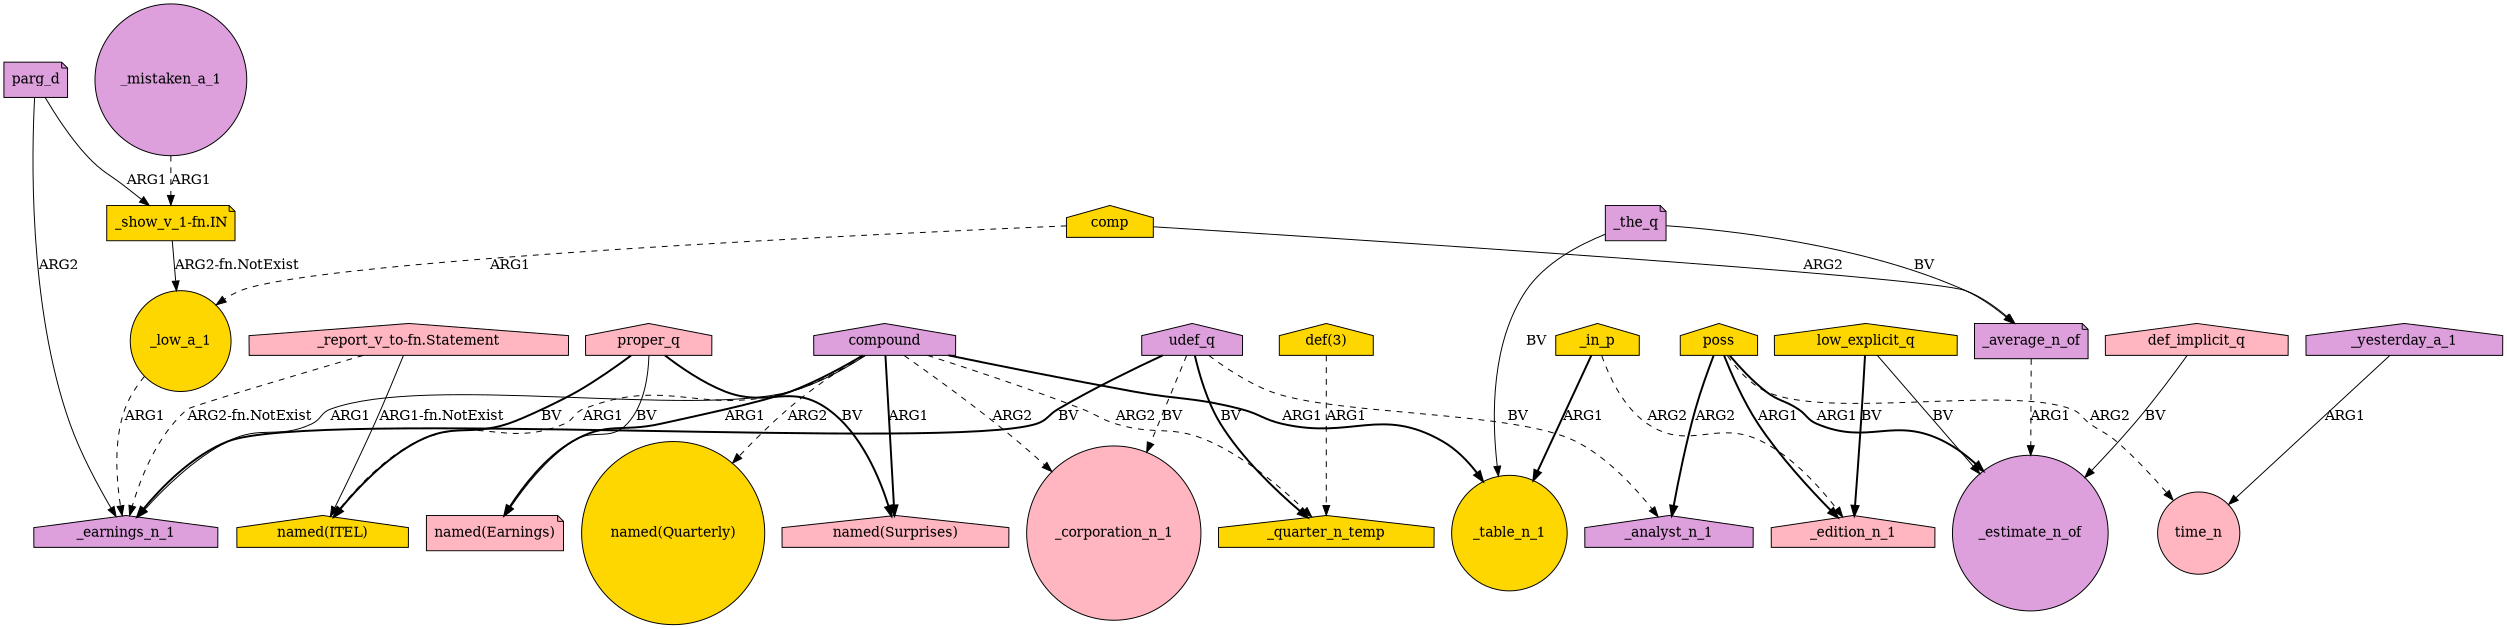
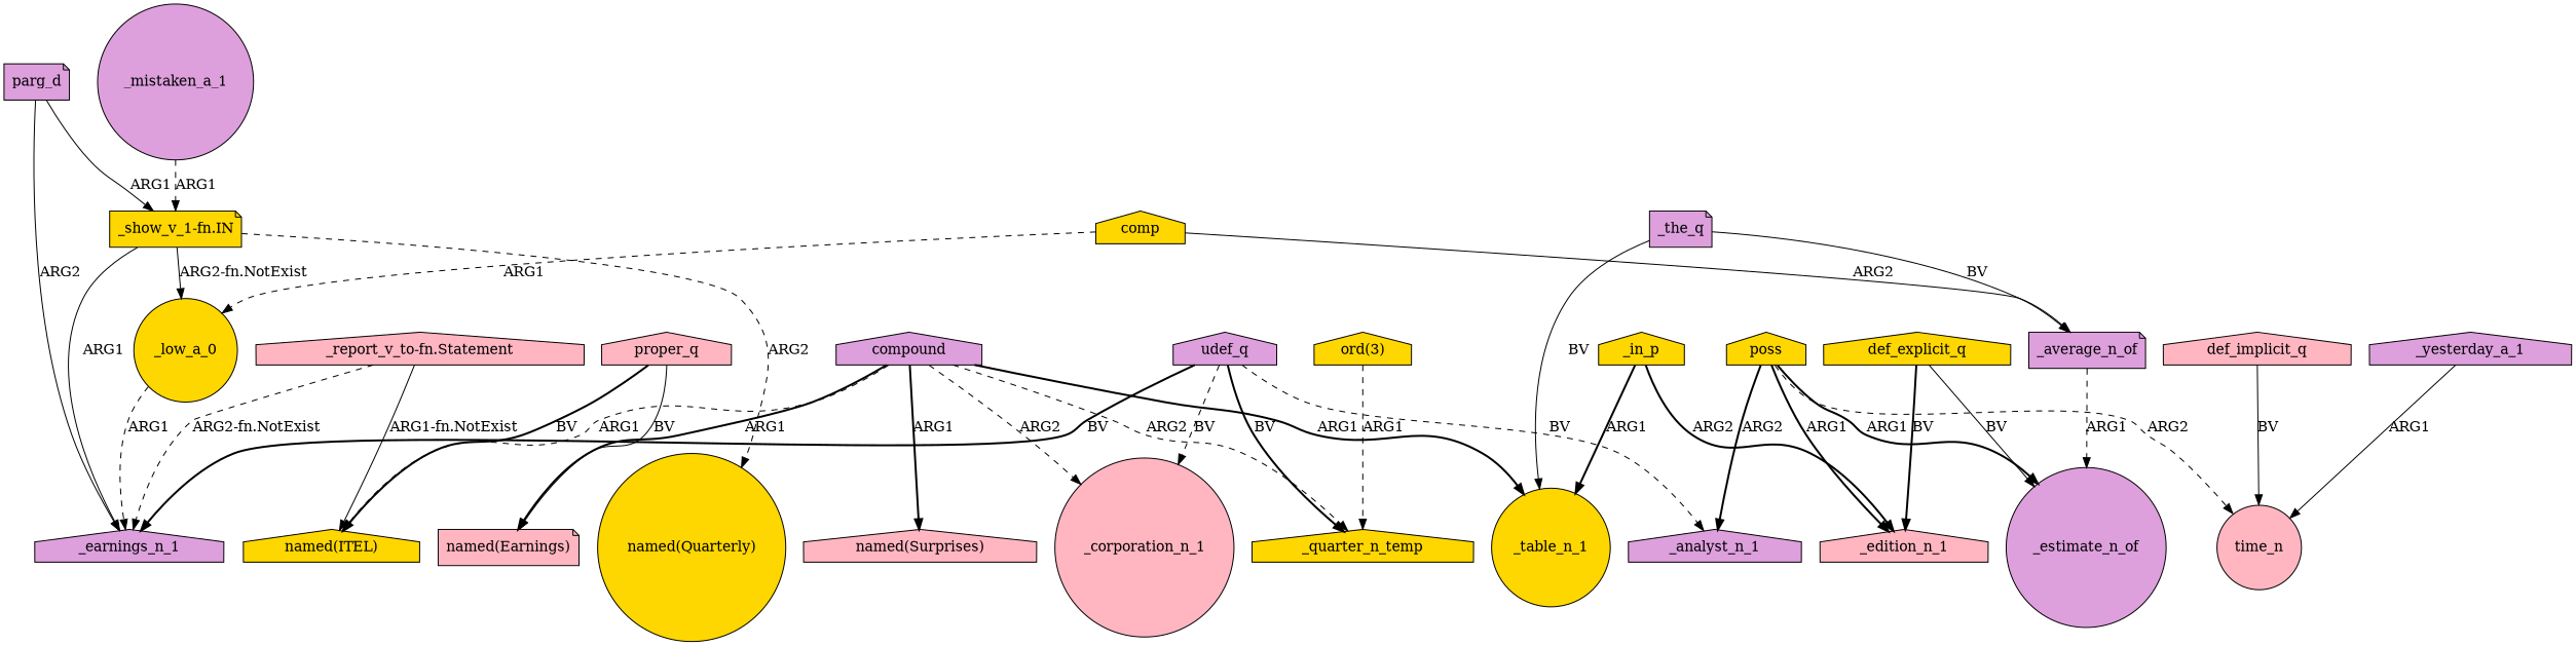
  digraph {
    node [fillcolor=gold shape=house style=filled]
    edge [style=dashed]
    "_show_v_1-fn.IN" [shape=note]
-   _low_a_1 [shape=circle]
+   _low_a_1 [shape=circle label=_low_a_0]
    _earnings_n_1 [fillcolor=plum]
    proper_q [fillcolor=lightpink]
    "named(Surprises)" [fillcolor=lightpink]
    "named(Earnings)" [fillcolor=lightpink shape=note]
    "named(ITEL)"
    "named(Quarterly)" [shape=circle]
    _edition_n_1 [fillcolor=lightpink]
    _in_p
    _table_n_1 [shape=circle]
    compound [fillcolor=plum]
    _quarter_n_temp
    _corporation_n_1 [fillcolor=lightpink shape=circle]
    _yesterday_a_1 [fillcolor=plum]
    time_n [fillcolor=lightpink shape=circle]
    poss
    _estimate_n_of [fillcolor=plum shape=circle]
    _analyst_n_1 [fillcolor=plum]
    comp
    _average_n_of [fillcolor=plum shape=note]
    udef_q [fillcolor=plum]
    _the_q [fillcolor=plum shape=note]
-   def_explicit_q [label=low_explicit_q]
+   def_explicit_q
    "_report_v_to-fn.Statement" [fillcolor=lightpink]
    parg_d [fillcolor=plum shape=note]
-   "ord(3)" [label="def(3)"]
+   "ord(3)"
    _mistaken_a_1 [fillcolor=plum shape=circle]
    def_implicit_q [fillcolor=lightpink]
    "_show_v_1-fn.IN" -> _low_a_1 [label="ARG2-fn.NotExist" style=solid]
    _low_a_1 -> _earnings_n_1 [label=ARG1]
-   proper_q -> "named(Surprises)" [label=BV style=bold]
    proper_q -> "named(Earnings)" [label=BV style=solid]
    proper_q -> "named(ITEL)" [label=BV style=bold]
-   _in_p -> _edition_n_1 [label=ARG2]
+   _in_p -> _edition_n_1 [label=ARG2 style=bold]
    _in_p -> _table_n_1 [label=ARG1 style=bold]
-   compound -> _earnings_n_1 [label=ARG1 style=solid]
+   "_show_v_1-fn.IN" -> _earnings_n_1 [label=ARG1 style=solid]
    compound -> "named(Surprises)" [label=ARG1 style=bold]
    compound -> "named(Earnings)" [label=ARG1 style=bold]
    compound -> "named(ITEL)" [label=ARG1]
-   compound -> "named(Quarterly)" [label=ARG2]
+   "_show_v_1-fn.IN" -> "named(Quarterly)" [label=ARG2]
    compound -> _table_n_1 [label=ARG1 style=bold]
    compound -> _quarter_n_temp [label=ARG2]
    compound -> _corporation_n_1 [label=ARG2]
    _yesterday_a_1 -> time_n [label=ARG1 style=solid]
    poss -> _edition_n_1 [label=ARG1 style=bold]
    poss -> time_n [label=ARG2]
    poss -> _estimate_n_of [label=ARG1 style=bold]
    poss -> _analyst_n_1 [label=ARG2 style=bold]
    comp -> _low_a_1 [label=ARG1]
    comp -> _average_n_of [label=ARG2 style=solid]
    _average_n_of -> _estimate_n_of [label=ARG1]
    udef_q -> _earnings_n_1 [label=BV style=bold]
    udef_q -> _quarter_n_temp [label=BV style=bold]
    udef_q -> _corporation_n_1 [label=BV]
    udef_q -> _analyst_n_1 [label=BV]
    _the_q -> _table_n_1 [label=BV style=solid]
    _the_q -> _average_n_of [label=BV style=solid]
    def_explicit_q -> _edition_n_1 [label=BV style=bold]
    def_explicit_q -> _estimate_n_of [label=BV style=solid]
    "_report_v_to-fn.Statement" -> _earnings_n_1 [label="ARG2-fn.NotExist"]
    "_report_v_to-fn.Statement" -> "named(ITEL)" [label="ARG1-fn.NotExist" style=solid]
    parg_d -> "_show_v_1-fn.IN" [label=ARG1 style=solid]
    parg_d -> _earnings_n_1 [label=ARG2 style=solid]
    "ord(3)" -> _quarter_n_temp [label=ARG1]
    _mistaken_a_1 -> "_show_v_1-fn.IN" [label=ARG1]
-   def_implicit_q -> _estimate_n_of [label=BV style=solid]
+   def_implicit_q -> time_n [label=BV style=solid]
  }
